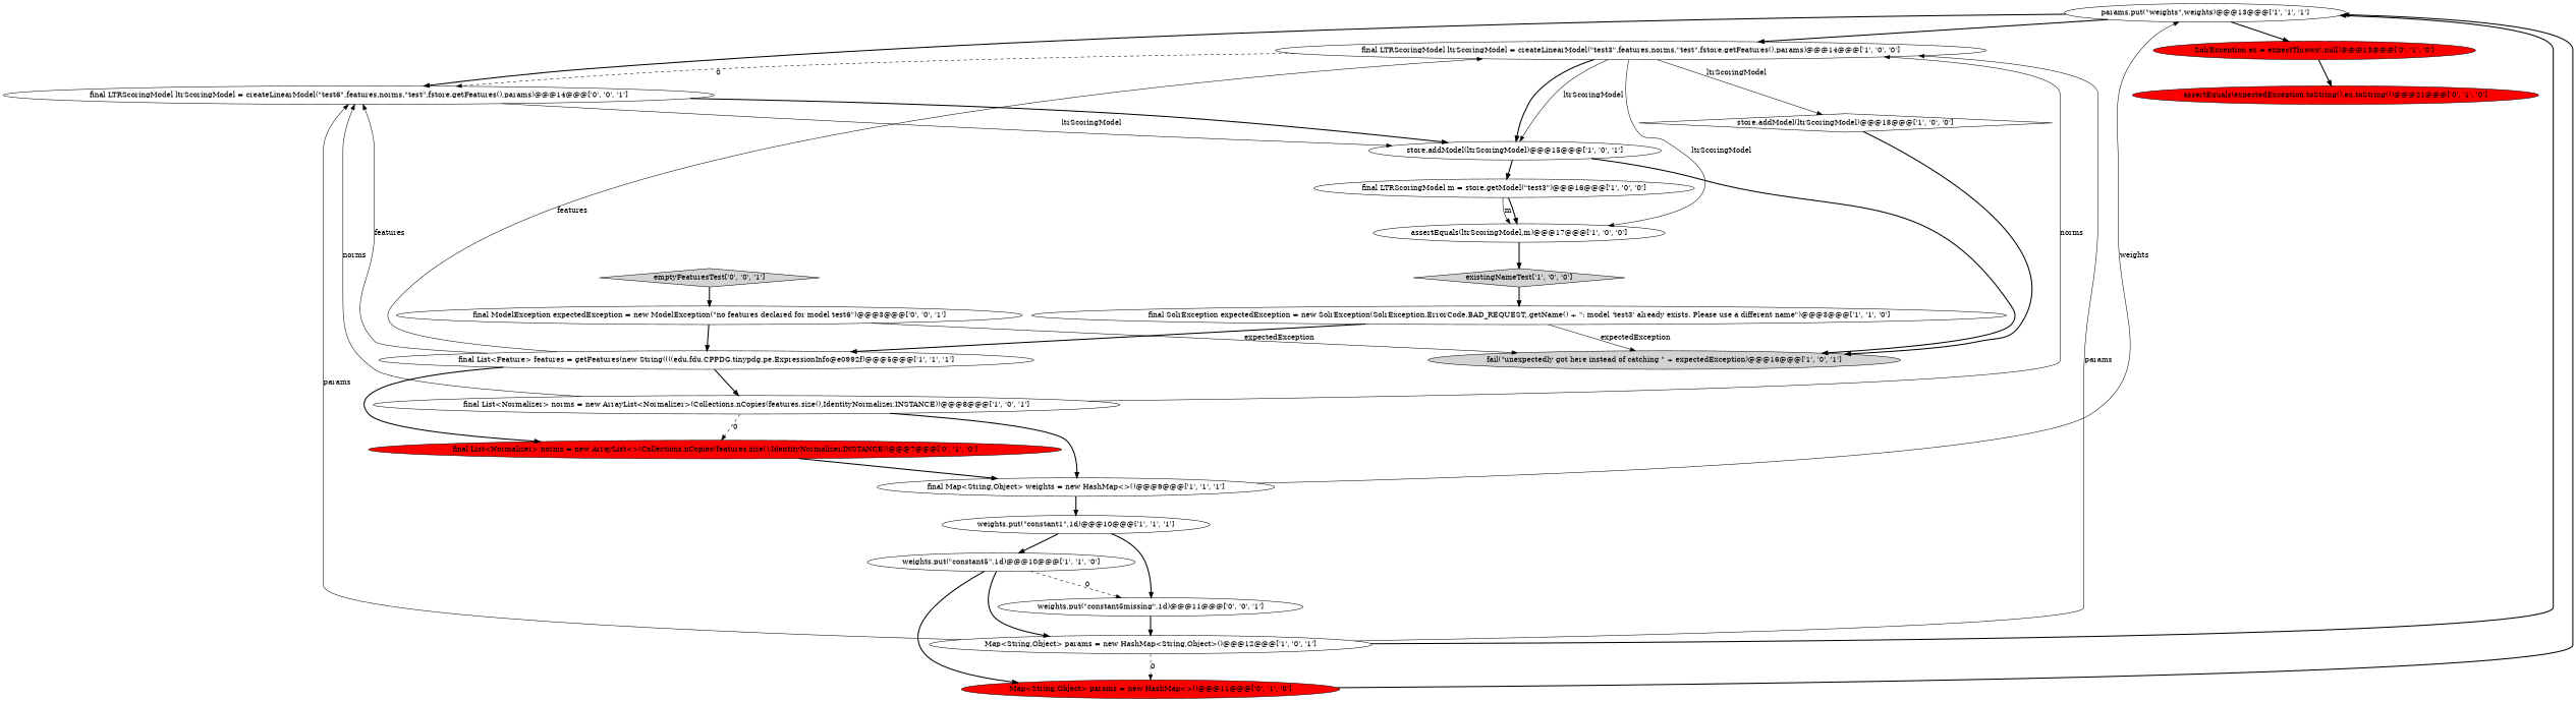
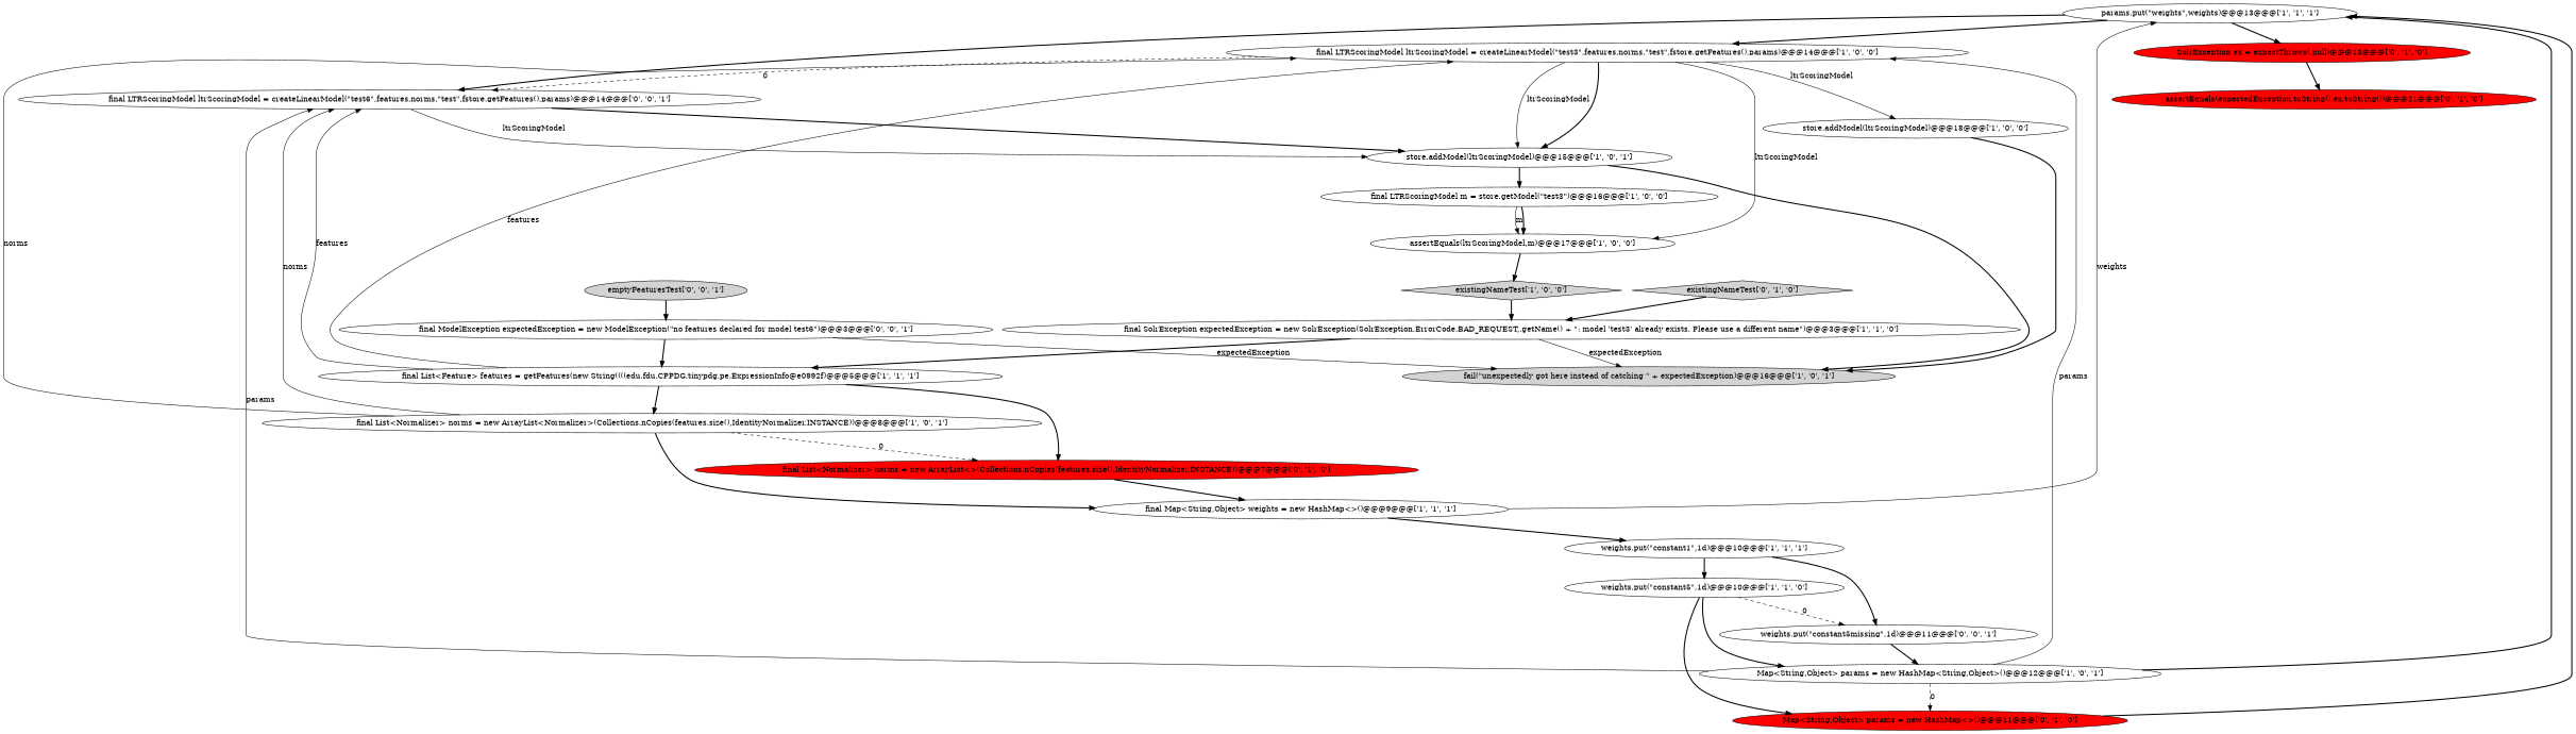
  digraph {
    node [fillcolor=white shape=ellipse style=filled]
    edge [style=bold]
    n1 [label="params.put(\"weights\",weights)@@@13@@@['1', '1', '1']"]
    n2 [label="final LTRScoringModel ltrScoringModel = createLinearModel(\"test3\",features,norms,\"test\",fstore.getFeatures(),params)@@@14@@@['1', '0', '0']"]
    n3 [fillcolor=red label="SolrException ex = expectThrows(,null)@@@13@@@['0', '1', '0']"]
    n4 [label="final LTRScoringModel ltrScoringModel = createLinearModel(\"test6\",features,norms,\"test\",fstore.getFeatures(),params)@@@14@@@['0', '0', '1']"]
    n5 [label="store.addModel(ltrScoringModel)@@@15@@@['1', '0', '1']"]
    n6 [label="assertEquals(ltrScoringModel,m)@@@17@@@['1', '0', '0']"]
-   n7 [label="store.addModel(ltrScoringModel)@@@18@@@['1', '0', '0']" shape=diamond]
+   n7 [label="store.addModel(ltrScoringModel)@@@18@@@['1', '0', '0']"]
    n8 [fillcolor=red label="assertEquals(expectedException.toString(),ex.toString())@@@21@@@['0', '1', '0']"]
    n9 [label="final List<Normalizer> norms = new ArrayList<Normalizer>(Collections.nCopies(features.size(),IdentityNormalizer.INSTANCE))@@@8@@@['1', '0', '1']"]
    n10 [label="final Map<String,Object> weights = new HashMap<>()@@@9@@@['1', '1', '1']"]
    n11 [fillcolor=red label="final List<Normalizer> norms = new ArrayList<>(Collections.nCopies(features.size(),IdentityNormalizer.INSTANCE))@@@7@@@['0', '1', '0']"]
    n12 [label="weights.put(\"constant1\",1d)@@@10@@@['1', '1', '1']"]
    n13 [fillcolor=lightgray label="fail(\"unexpectedly got here instead of catching \" + expectedException)@@@16@@@['1', '0', '1']"]
    n14 [label="final LTRScoringModel m = store.getModel(\"test3\")@@@16@@@['1', '0', '0']"]
    n15 [fillcolor=lightgray label="existingNameTest['1', '0', '0']" shape=diamond]
    n16 [fillcolor=red label="Map<String,Object> params = new HashMap<>()@@@11@@@['0', '1', '0']"]
-   n17 [fillcolor=lightgray label="emptyFeaturesTest['0', '0', '1']" shape=diamond]
+   n17 [fillcolor=lightgray label="emptyFeaturesTest['0', '0', '1']"]
    n18 [label="final ModelException expectedException = new ModelException(\"no features declared for model test6\")@@@3@@@['0', '0', '1']"]
    n19 [label="final List<Feature> features = getFeatures(new String((((edu.fdu.CPPDG.tinypdg.pe.ExpressionInfo@e0992f)@@@5@@@['1', '1', '1']"]
    n20 [label="weights.put(\"constant5\",1d)@@@10@@@['1', '1', '0']"]
    n21 [label="Map<String,Object> params = new HashMap<String,Object>()@@@12@@@['1', '0', '1']"]
    n22 [label="weights.put(\"constant5missing\",1d)@@@11@@@['0', '0', '1']"]
    n23 [label="final SolrException expectedException = new SolrException(SolrException.ErrorCode.BAD_REQUEST,.getName() + \": model 'test3' already exists. Please use a different name\")@@@3@@@['1', '1', '0']"]
+   n24 [fillcolor=lightgray label="existingNameTest['0', '1', '0']" shape=diamond]
    n1 -> n2
    n1 -> n3
    n1 -> n4
    n2 -> n4 [label=0 style=dashed]
    n2 -> n5 [label=ltrScoringModel style=solid]
    n2 -> n5
    n2 -> n6 [label=ltrScoringModel style=solid]
    n2 -> n7 [label=ltrScoringModel style=solid]
    n3 -> n8
    n4 -> n5 [label=ltrScoringModel style=solid]
    n4 -> n5
    n5 -> n13
    n5 -> n14
    n6 -> n15
    n7 -> n13
    n9 -> n2 [label=norms style=solid]
    n9 -> n4 [label=norms style=solid]
    n9 -> n10
    n9 -> n11 [label=0 style=dashed]
    n10 -> n1 [label=weights style=solid]
    n10 -> n12
    n11 -> n10
    n12 -> n20
    n12 -> n22
    n14 -> n6 [label=m style=solid]
    n14 -> n6
    n15 -> n23
    n16 -> n1
    n17 -> n18
    n18 -> n13 [label=expectedException style=solid]
    n18 -> n19
    n19 -> n2 [label=features style=solid]
    n19 -> n4 [label=features style=solid]
    n19 -> n9
    n19 -> n11
    n20 -> n16
    n20 -> n21
    n20 -> n22 [label=0 style=dashed]
    n21 -> n1
    n21 -> n2 [label=params style=solid]
    n21 -> n4 [label=params style=solid]
    n21 -> n16 [label=0 style=dashed]
    n22 -> n21
    n23 -> n13 [label=expectedException style=solid]
    n23 -> n19
+   n24 -> n23
  }
